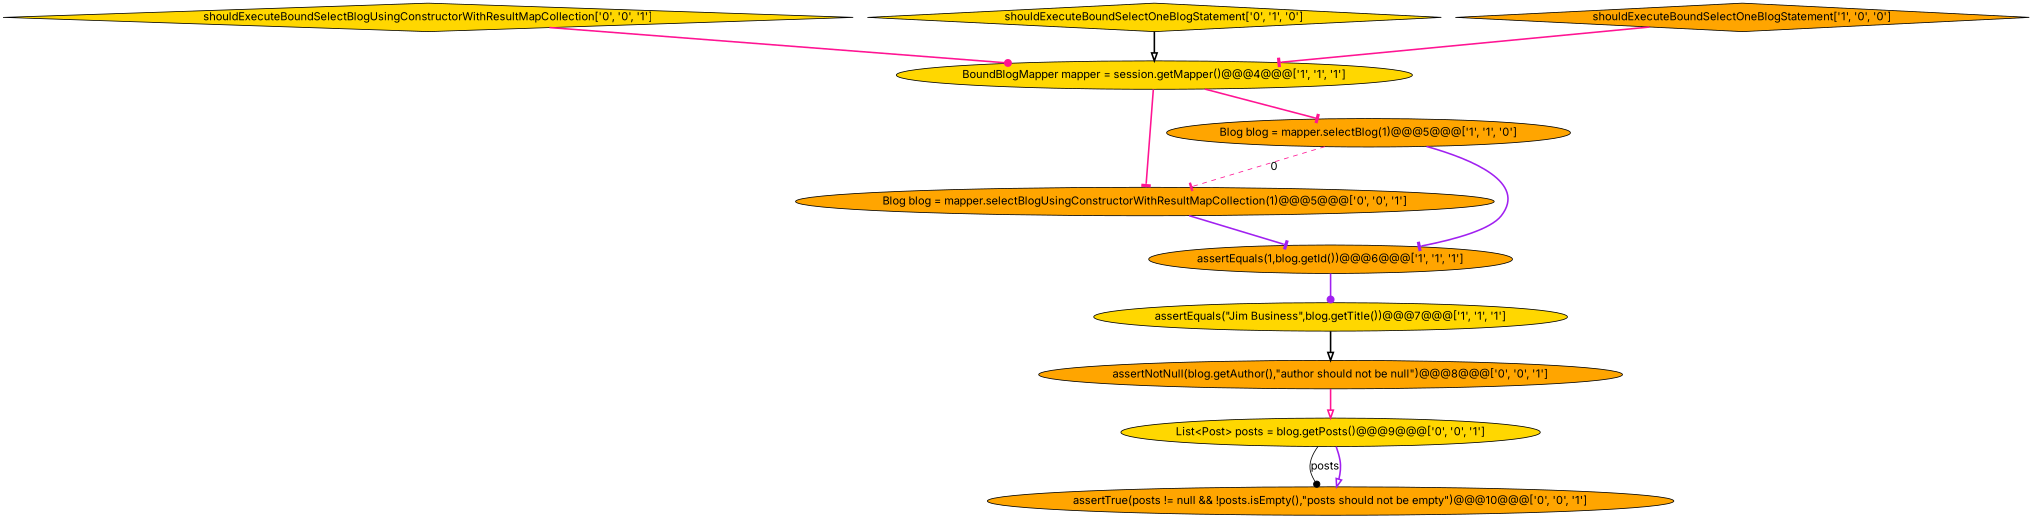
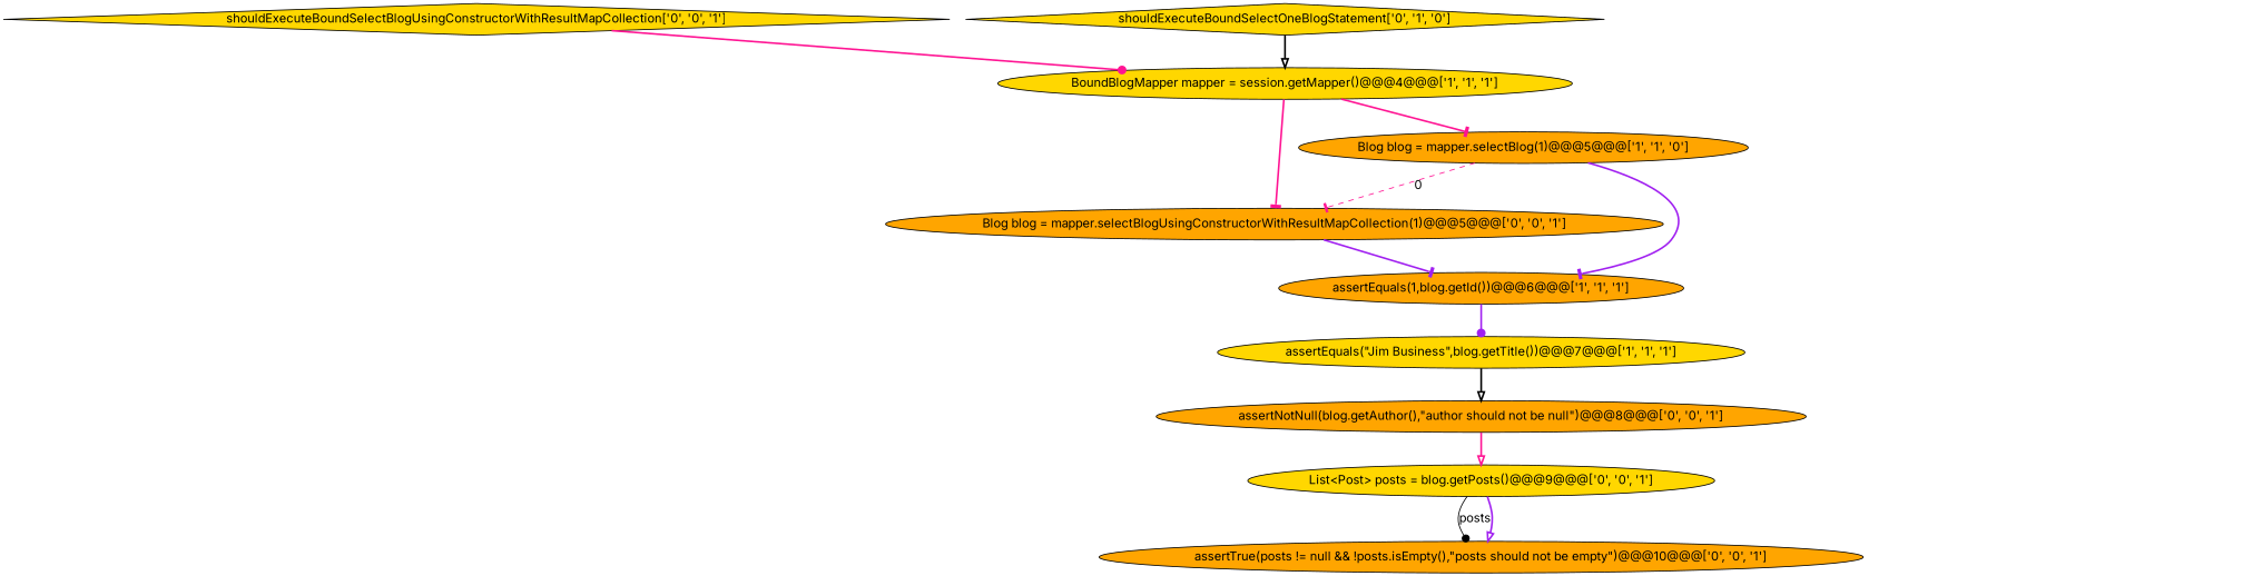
  digraph {
    fontname=Inter
    node [fillcolor=orange fontname=Inter shape=ellipse style=filled]
    edge [arrowhead=tee color=deeppink fontname=Inter style=bold]
    n1 [label="assertEquals(1,blog.getId())@@@6@@@['1', '1', '1']"]
    n2 [fillcolor=gold label="assertEquals(\"Jim Business\",blog.getTitle())@@@7@@@['1', '1', '1']"]
    n3 [label="assertNotNull(blog.getAuthor(),\"author should not be null\")@@@8@@@['0', '0', '1']"]
    n4 [fillcolor=gold label="BoundBlogMapper mapper = session.getMapper()@@@4@@@['1', '1', '1']"]
    n5 [label="Blog blog = mapper.selectBlogUsingConstructorWithResultMapCollection(1)@@@5@@@['0', '0', '1']"]
    n6 [label="Blog blog = mapper.selectBlog(1)@@@5@@@['1', '1', '0']"]
    n7 [fillcolor=gold label="List<Post> posts = blog.getPosts()@@@9@@@['0', '0', '1']"]
    n8 [label="assertTrue(posts != null && !posts.isEmpty(),\"posts should not be empty\")@@@10@@@['0', '0', '1']"]
    n9 [fillcolor=gold label="shouldExecuteBoundSelectBlogUsingConstructorWithResultMapCollection['0', '0', '1']" shape=diamond]
    n10 [fillcolor=gold label="shouldExecuteBoundSelectOneBlogStatement['0', '1', '0']" shape=diamond]
-   n11 [label="shouldExecuteBoundSelectOneBlogStatement['1', '0', '0']" shape=diamond]
    n1 -> n2 [arrowhead=dot color=purple]
    n2 -> n3 [arrowhead=onormal color=black]
    n3 -> n7 [arrowhead=onormal]
    n4 -> n5
    n4 -> n6
    n5 -> n1 [color=purple]
    n6 -> n1 [color=purple]
    n6 -> n5 [label=0 style=dashed]
    n7 -> n8 [arrowhead=dot color=black label=posts style=solid]
    n7 -> n8 [arrowhead=onormal color=purple]
    n9 -> n4 [arrowhead=dot]
    n10 -> n4 [arrowhead=onormal color=black]
-   n11 -> n4
  }
